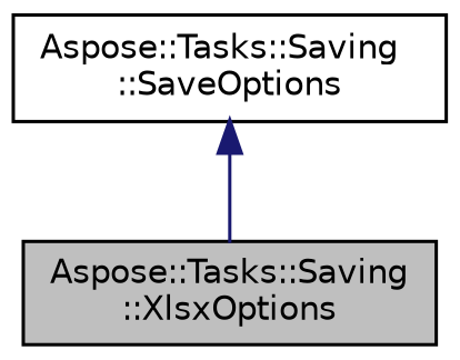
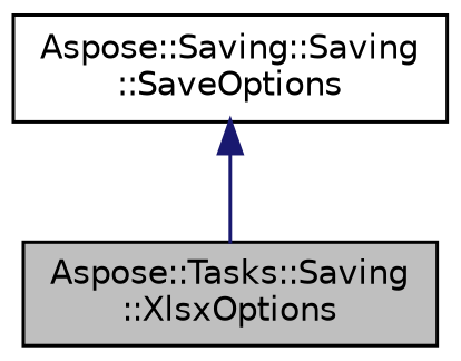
  digraph {
    node [color=black fontname=Helvetica fontsize=10 shape=record style=filled]
    n1 [fillcolor=grey75 fontcolor=black height=0.2 label="Aspose::Tasks::Saving\l::XlsxOptions" width=0.4]
-   n2 [fillcolor=white height=0.2 label="Aspose::Tasks::Saving\l::SaveOptions" width=0.4]
+   n2 [fillcolor=white height=0.2 label="Aspose::Saving::Saving\l::SaveOptions" width=0.4]
    n2 -> n1 [color=midnightblue dir=back fontname=Helvetica fontsize=10 labelfontname=Helvetica labelfontsize=10 style=solid]
  }
